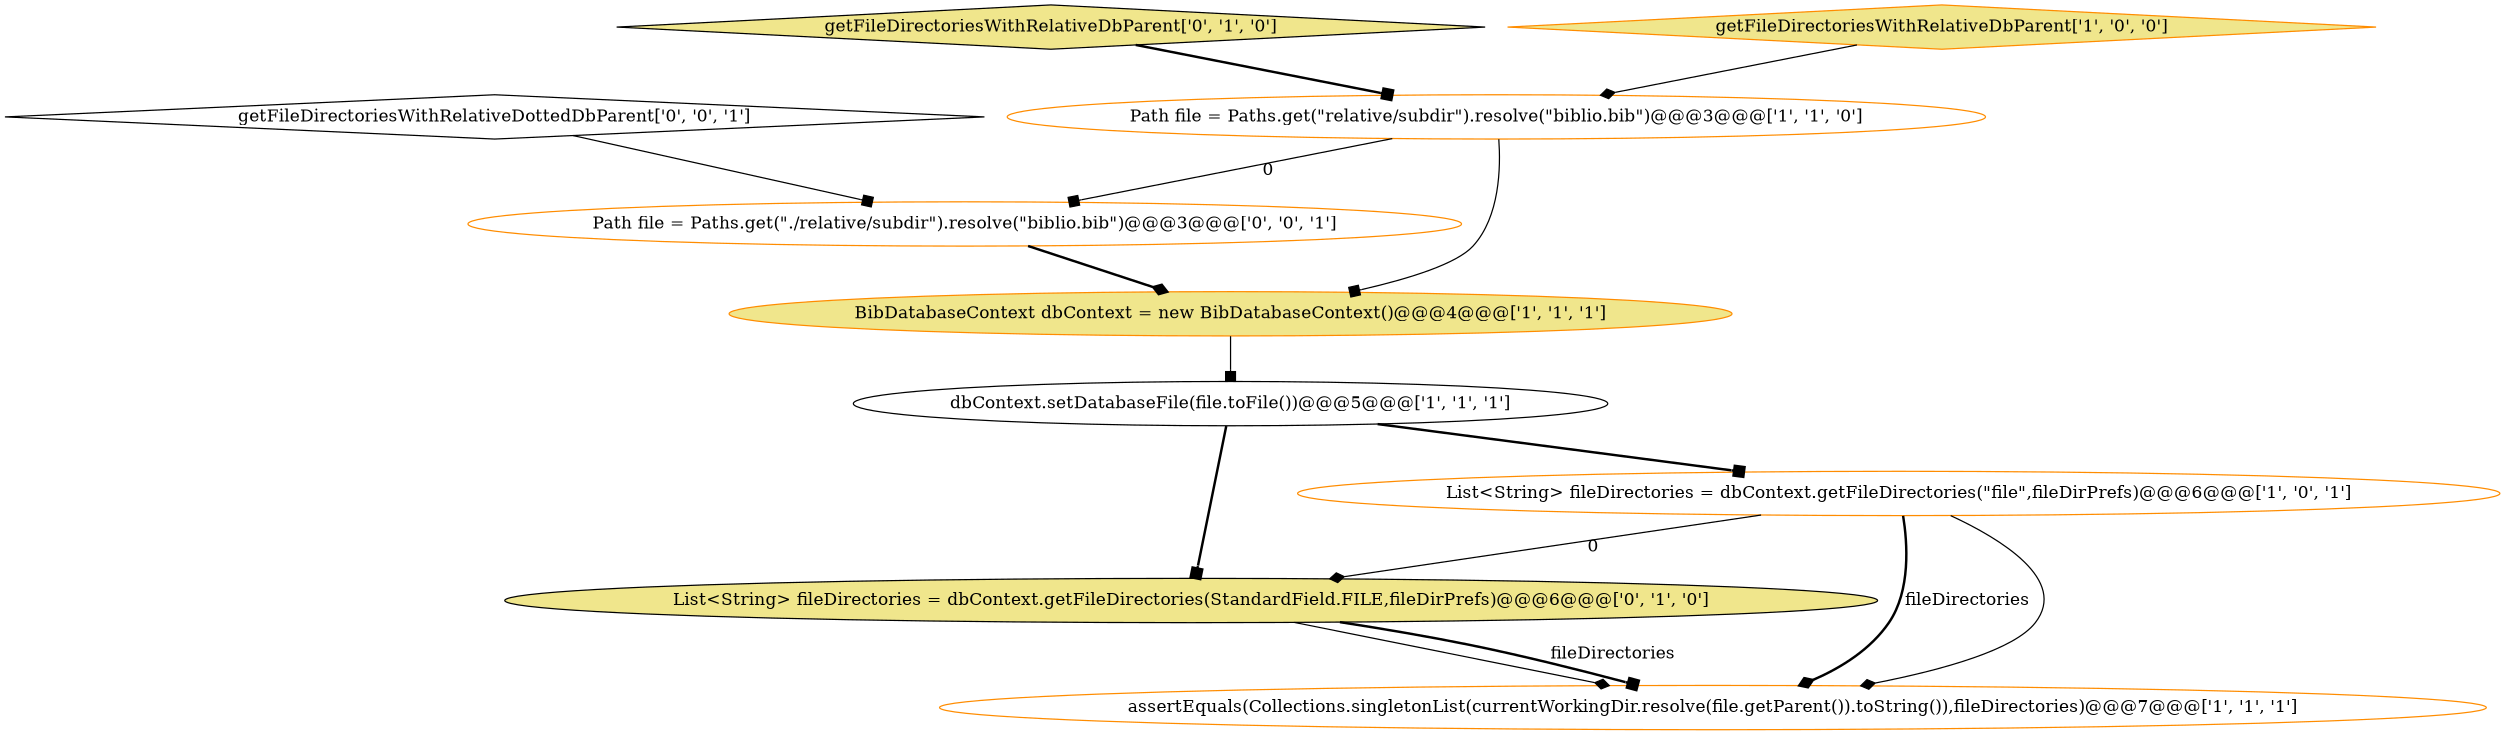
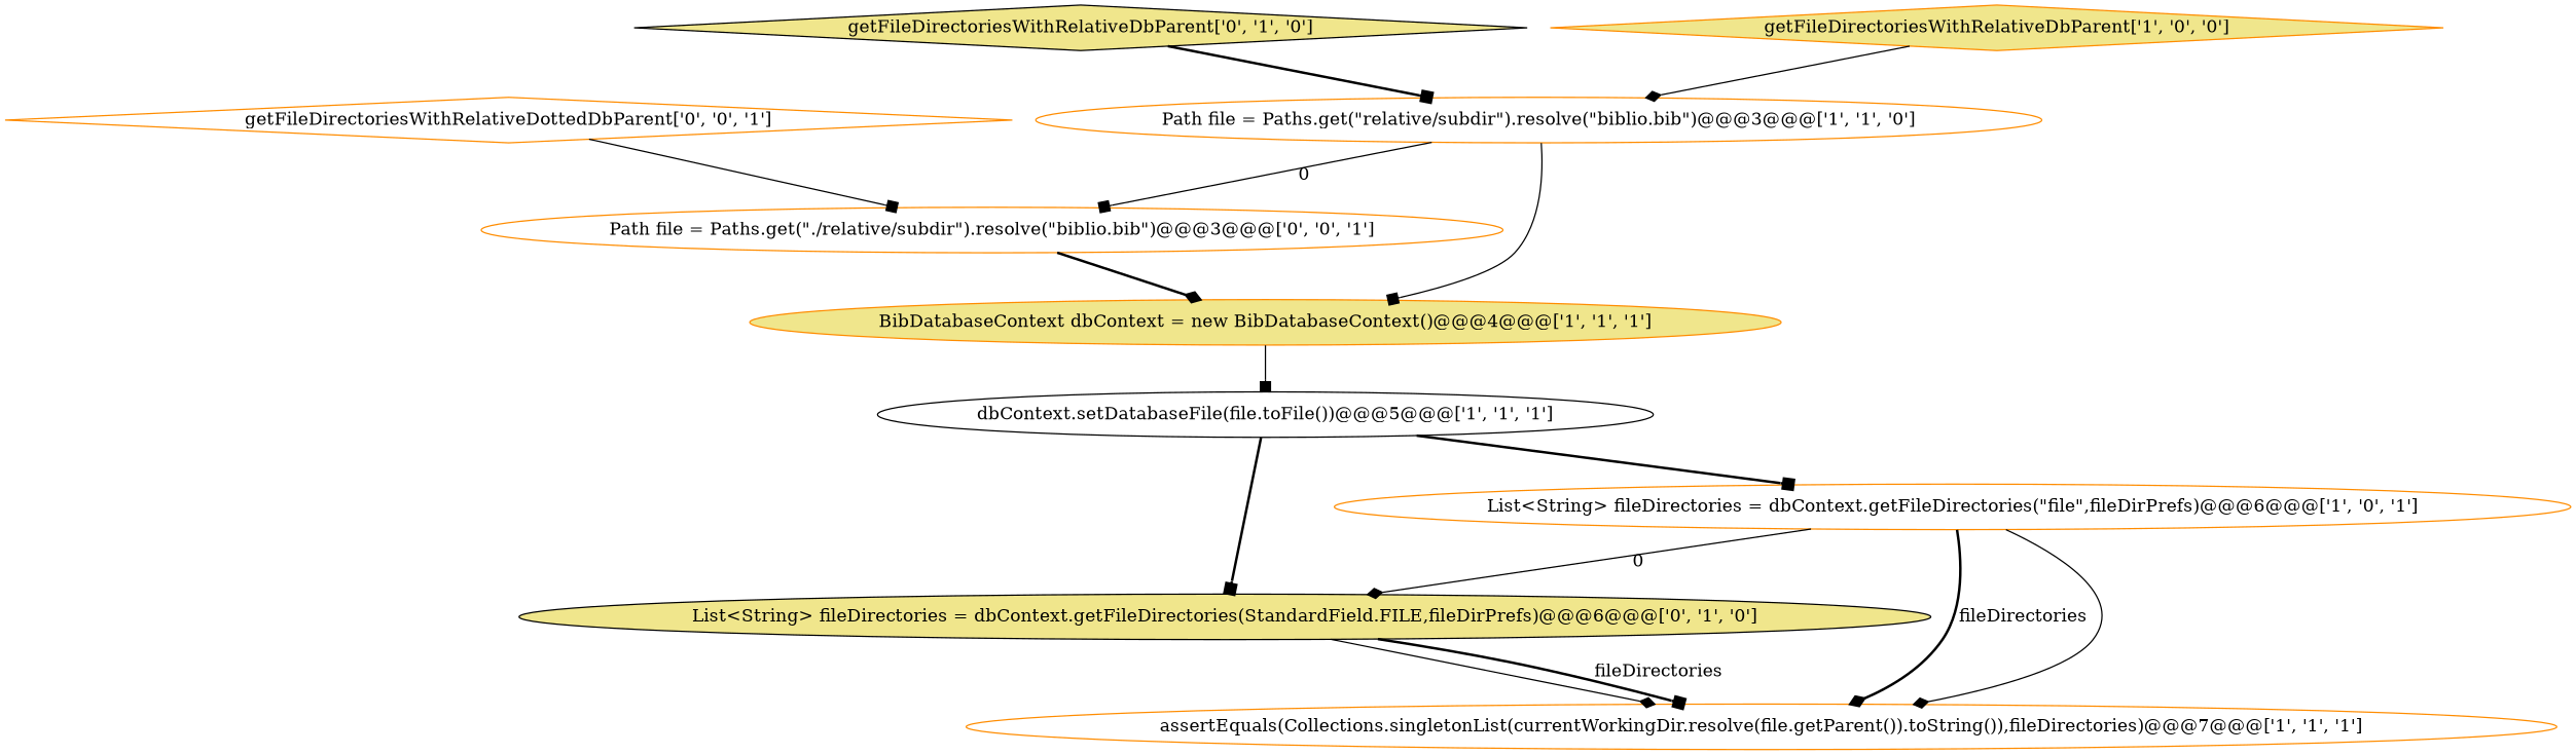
  digraph {
    node [fillcolor=white shape=ellipse style=filled color=darkorange]
    edge [style=solid arrowhead=box]
    n1 [fillcolor=khaki label="BibDatabaseContext dbContext = new BibDatabaseContext()@@@4@@@['1', '1', '1']"]
    n2 [label="dbContext.setDatabaseFile(file.toFile())@@@5@@@['1', '1', '1']" color=black]
-   n3 [label="getFileDirectoriesWithRelativeDottedDbParent['0', '0', '1']" shape=diamond color=black]
+   n3 [label="getFileDirectoriesWithRelativeDottedDbParent['0', '0', '1']" shape=diamond]
    n4 [label="Path file = Paths.get(\"./relative/subdir\").resolve(\"biblio.bib\")@@@3@@@['0', '0', '1']"]
    n5 [fillcolor=khaki label="List<String> fileDirectories = dbContext.getFileDirectories(StandardField.FILE,fileDirPrefs)@@@6@@@['0', '1', '0']" color=black]
    n6 [label="List<String> fileDirectories = dbContext.getFileDirectories(\"file\",fileDirPrefs)@@@6@@@['1', '0', '1']"]
    n7 [label="assertEquals(Collections.singletonList(currentWorkingDir.resolve(file.getParent()).toString()),fileDirectories)@@@7@@@['1', '1', '1']"]
    n8 [fillcolor=khaki label="getFileDirectoriesWithRelativeDbParent['0', '1', '0']" shape=diamond color=black]
    n9 [label="Path file = Paths.get(\"relative/subdir\").resolve(\"biblio.bib\")@@@3@@@['1', '1', '0']"]
    n10 [fillcolor=khaki label="getFileDirectoriesWithRelativeDbParent['1', '0', '0']" shape=diamond]
    n1 -> n2
    n2 -> n5 [style=bold]
    n2 -> n6 [style=bold]
    n3 -> n4
    n4 -> n1 [style=bold arrowhead=diamond]
    n5 -> n7 [arrowhead=diamond]
    n5 -> n7 [label=fileDirectories style=bold]
    n6 -> n5 [label=0 arrowhead=diamond]
    n6 -> n7 [label=fileDirectories style=bold arrowhead=diamond]
    n6 -> n7 [arrowhead=diamond]
    n8 -> n9 [style=bold]
    n9 -> n1
    n9 -> n4 [label=0]
    n10 -> n9 [arrowhead=diamond]
  }
